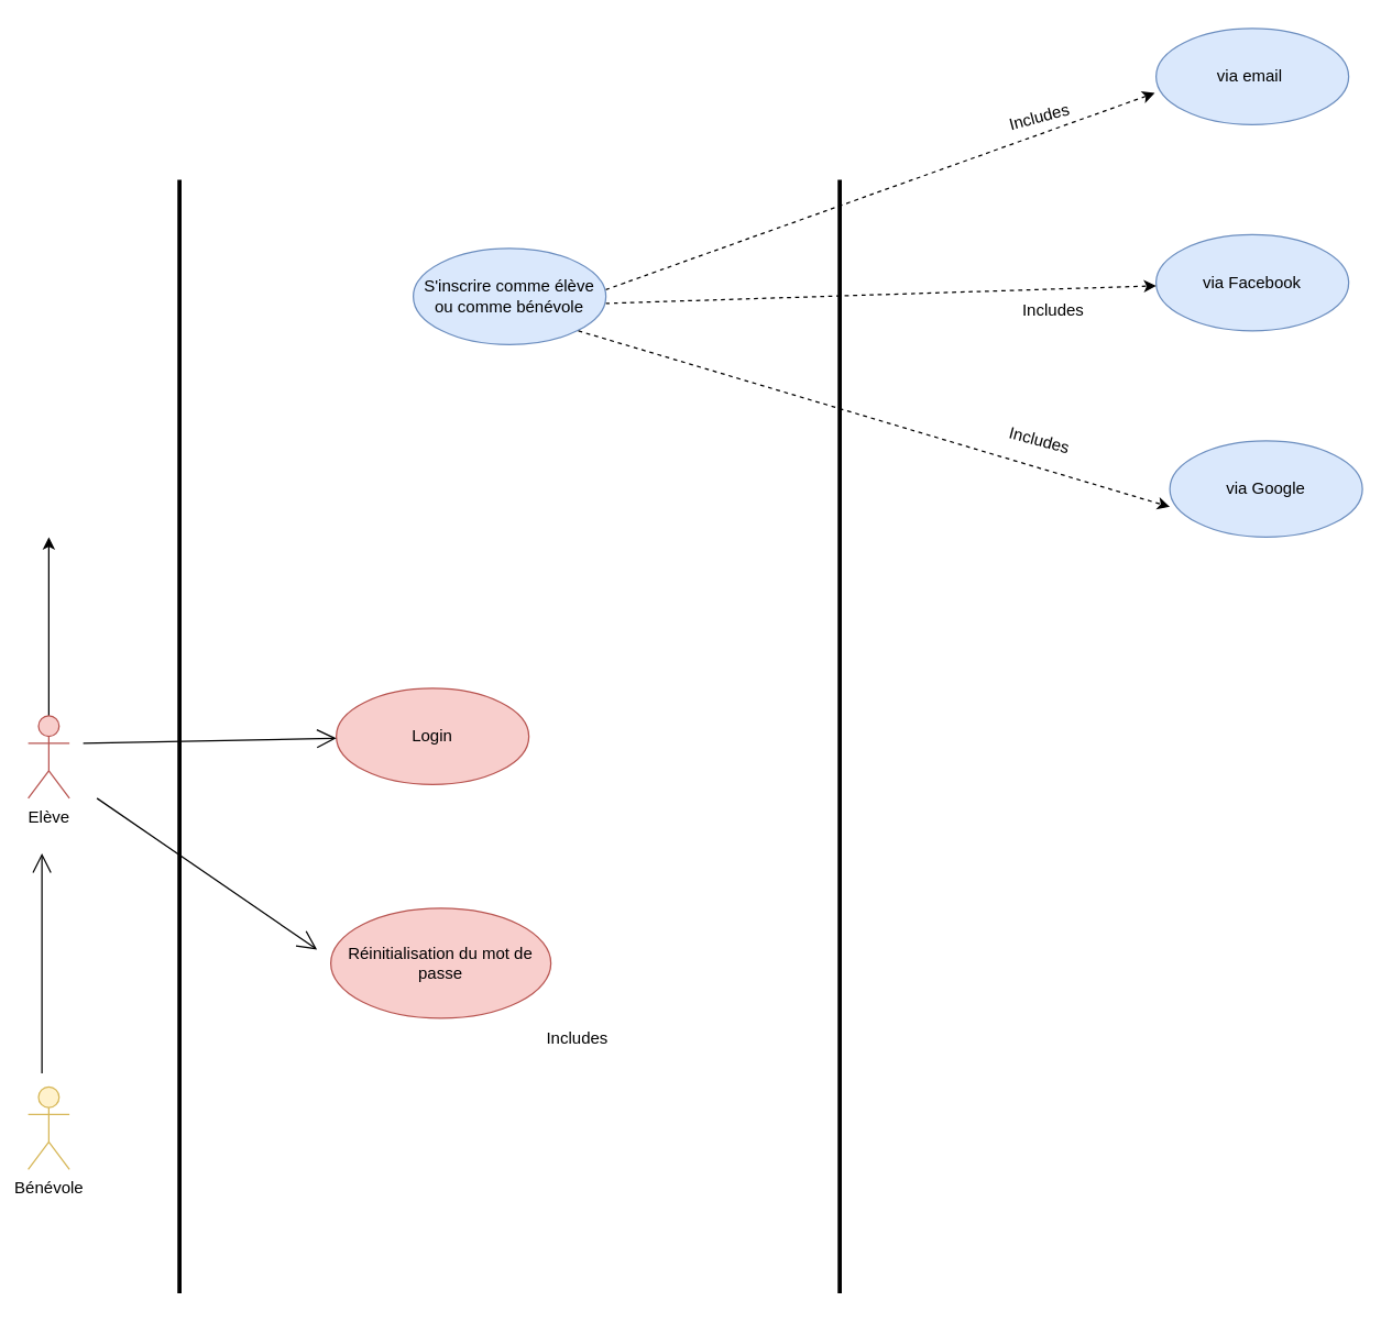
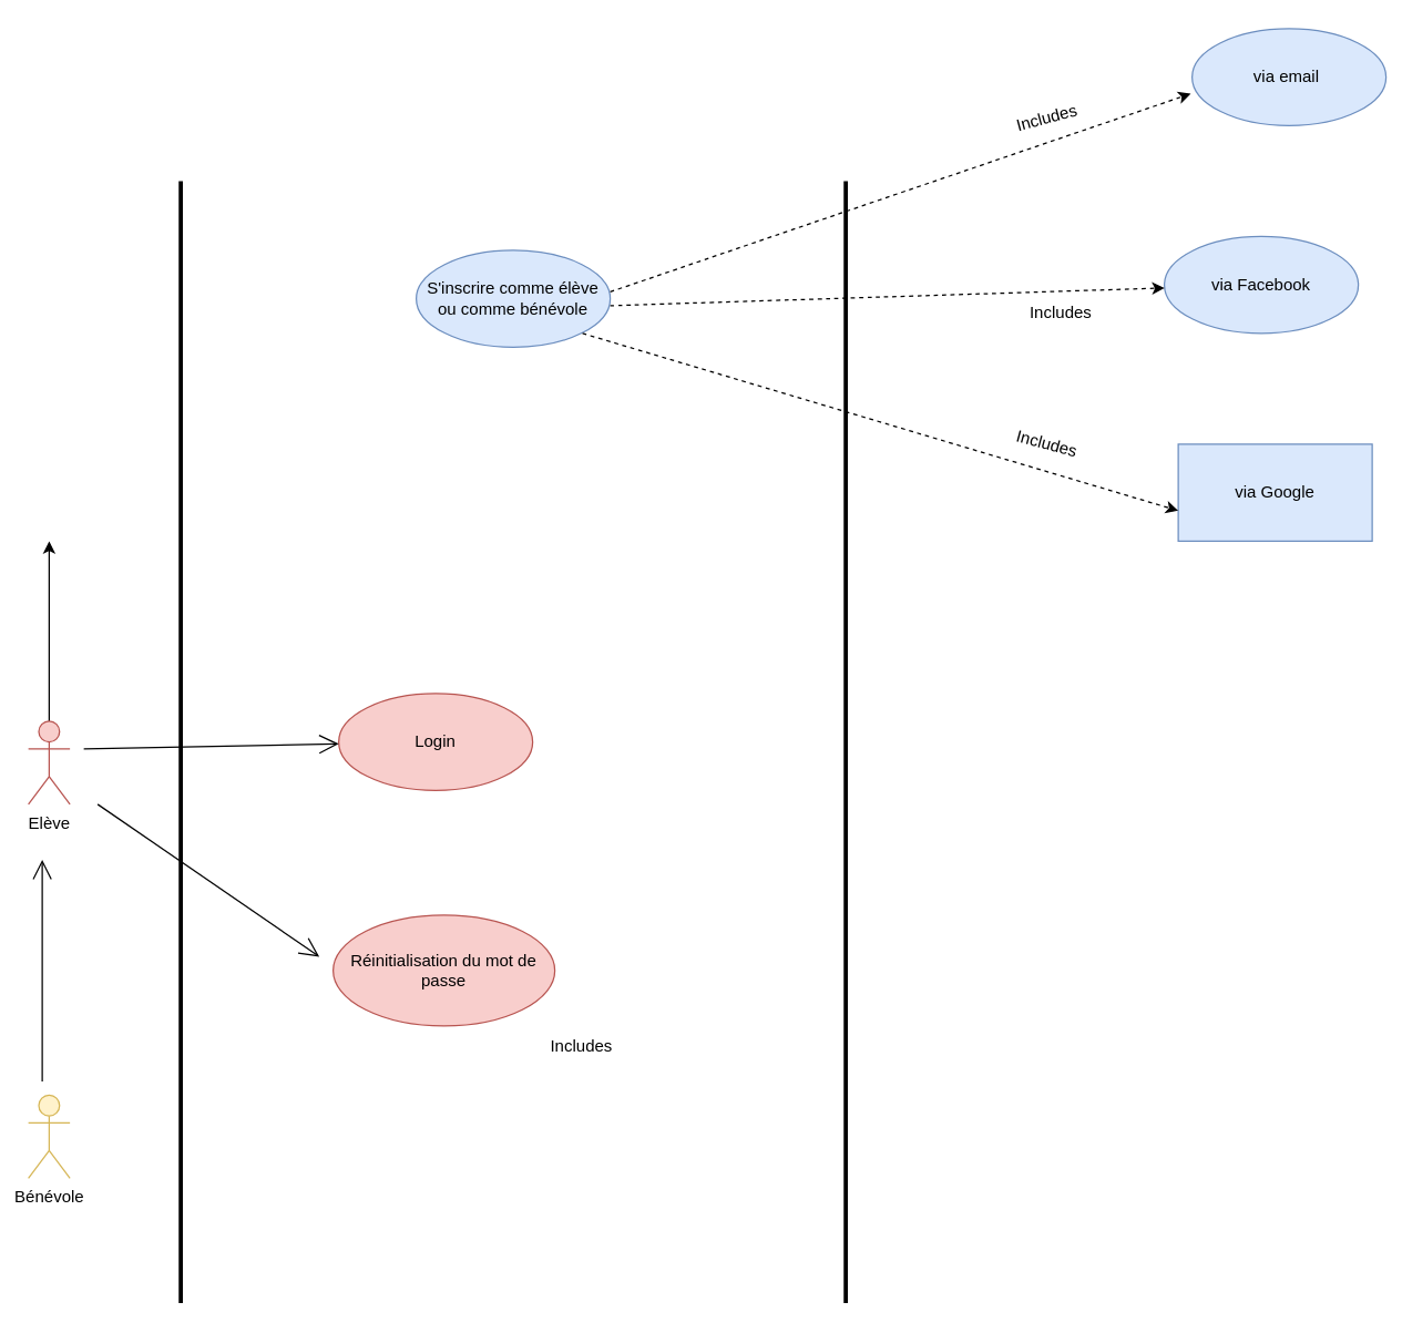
  <mxCell id="0" />
  <mxCell id="1" parent="0" />
  <mxCell id="2" style="edgeStyle=orthogonalEdgeStyle;rounded=0;orthogonalLoop=1;jettySize=auto;html=1;" parent="1" source="3" edge="1"><mxGeometry relative="1" as="geometry"><mxPoint x="35" y="390" as="targetPoint" /></mxGeometry></mxCell>
  <mxCell id="3" value="&lt;font style=&quot;vertical-align: inherit;&quot;&gt;&lt;font style=&quot;vertical-align: inherit;&quot;&gt;Elève&lt;/font&gt;&lt;/font&gt;" style="shape=umlActor;verticalLabelPosition=bottom;verticalAlign=top;html=1;fillColor=#f8cecc;strokeColor=#b85450;" parent="1" vertex="1"><mxGeometry x="20" y="520" width="30" height="60" as="geometry" /></mxCell>
  <mxCell id="4" value="&lt;font style=&quot;vertical-align: inherit;&quot;&gt;&lt;font style=&quot;vertical-align: inherit;&quot;&gt;Bénévole&lt;/font&gt;&lt;/font&gt;" style="shape=umlActor;verticalLabelPosition=bottom;verticalAlign=top;html=1;fillColor=#fff2cc;strokeColor=#d6b656;" parent="1" vertex="1"><mxGeometry x="20" y="790" width="30" height="60" as="geometry" /></mxCell>
  <mxCell id="5" value="&lt;font style=&quot;vertical-align: inherit;&quot;&gt;&lt;font style=&quot;vertical-align: inherit;&quot;&gt;&lt;font style=&quot;vertical-align: inherit;&quot;&gt;&lt;font style=&quot;vertical-align: inherit;&quot;&gt;Réinitialisation du mot de passe&lt;/font&gt;&lt;/font&gt;&lt;/font&gt;&lt;/font&gt;" style="ellipse;whiteSpace=wrap;html=1;fillColor=#f8cecc;strokeColor=#b85450;" parent="1" vertex="1"><mxGeometry x="240" y="660" width="160" height="80" as="geometry" /></mxCell>
  <mxCell id="6" value="&lt;font style=&quot;vertical-align: inherit;&quot;&gt;&lt;font style=&quot;vertical-align: inherit;&quot;&gt;Login&lt;/font&gt;&lt;/font&gt;" style="ellipse;whiteSpace=wrap;html=1;fillColor=#f8cecc;strokeColor=#b85450;" parent="1" vertex="1"><mxGeometry x="244" y="500" width="140" height="70" as="geometry" /></mxCell>
  <mxCell id="7" value="" style="endArrow=open;endFill=1;endSize=12;html=1;rounded=0;" parent="1" target="6" edge="1"><mxGeometry width="160" relative="1" as="geometry"><mxPoint x="60" y="540" as="sourcePoint" /><mxPoint x="220" y="540" as="targetPoint" /></mxGeometry></mxCell>
  <mxCell id="8" value="" style="endArrow=open;endFill=1;endSize=12;html=1;rounded=0;" parent="1" edge="1"><mxGeometry width="160" relative="1" as="geometry"><mxPoint x="30" y="780" as="sourcePoint" /><mxPoint x="30" y="620" as="targetPoint" /></mxGeometry></mxCell>
- <mxCell id="9" value="via Google" style="ellipse;whiteSpace=wrap;html=1;fillColor=#dae8fc;strokeColor=#6c8ebf;" parent="1" vertex="1"><mxGeometry x="850" y="320" width="140" height="70" as="geometry" /></mxCell>
+ <mxCell id="9" value="via Google" style="whiteSpace=wrap;html=1;fillColor=#dae8fc;strokeColor=#6c8ebf;rounded=0;" parent="1" vertex="1"><mxGeometry x="850" y="320" width="140" height="70" as="geometry" /></mxCell>
  <mxCell id="10" value="via Facebook" style="ellipse;whiteSpace=wrap;html=1;fillColor=#dae8fc;strokeColor=#6c8ebf;" parent="1" vertex="1"><mxGeometry x="840" width="140" height="70" as="geometry" y="170" /></mxCell>
- <mxCell id="11" value="via email&amp;nbsp;" style="ellipse;whiteSpace=wrap;html=1;fillColor=#dae8fc;strokeColor=#6c8ebf;" parent="1" vertex="1"><mxGeometry x="840" y="20" width="140" height="70" as="geometry" /></mxCell>
+ <mxCell id="11" value="via email&amp;nbsp;" style="ellipse;whiteSpace=wrap;html=1;fillColor=#dae8fc;strokeColor=#6c8ebf;" parent="1" vertex="1"><mxGeometry x="860" y="20" width="140" height="70" as="geometry" /></mxCell>
  <mxCell id="12" value="" style="endArrow=open;endFill=1;endSize=12;html=1;rounded=0;" parent="1" edge="1"><mxGeometry width="160" relative="1" as="geometry"><mxPoint x="70" y="580" as="sourcePoint" /><mxPoint x="230" y="690" as="targetPoint" /></mxGeometry></mxCell>
  <mxCell id="13" value="Includes" style="text;html=1;align=center;verticalAlign=middle;resizable=0;points=[];autosize=1;strokeColor=none;fillColor=none;" parent="1" vertex="1"><mxGeometry x="384" y="740" width="70" height="30" as="geometry" /></mxCell>
  <mxCell id="14" value="S'inscrire comme élève ou comme bénévole" style="ellipse;whiteSpace=wrap;html=1;fillColor=#dae8fc;strokeColor=#6c8ebf;" parent="1" vertex="1"><mxGeometry x="300" y="180" width="140" height="70" as="geometry" /></mxCell>
  <mxCell id="15" value="" style="endArrow=none;html=1;rounded=0;strokeWidth=3;" parent="1" edge="1"><mxGeometry width="50" height="50" relative="1" as="geometry"><mxPoint x="610" y="940" as="sourcePoint" /><mxPoint x="610" y="130" as="targetPoint" /></mxGeometry></mxCell>
  <mxCell id="16" value="Includes" style="text;html=1;align=center;verticalAlign=middle;resizable=0;points=[];autosize=1;strokeColor=none;fillColor=none;rotation=-15;" parent="1" vertex="1"><mxGeometry x="720" y="70" width="70" height="30" as="geometry" /></mxCell>
  <mxCell id="17" value="Includes" style="text;html=1;align=center;verticalAlign=middle;resizable=0;points=[];autosize=1;strokeColor=none;fillColor=none;rotation=15;" parent="1" vertex="1"><mxGeometry x="720" y="305" width="70" height="30" as="geometry" /></mxCell>
  <mxCell id="18" value="Includes" style="text;html=1;align=center;verticalAlign=middle;resizable=0;points=[];autosize=1;strokeColor=none;fillColor=none;" parent="1" vertex="1"><mxGeometry x="730" y="210" width="70" height="30" as="geometry" /></mxCell>
  <mxCell id="19" value="" style="endArrow=none;html=1;rounded=0;strokeWidth=3;" parent="1" edge="1"><mxGeometry width="50" height="50" relative="1" as="geometry"><mxPoint x="130" y="940" as="sourcePoint" /><mxPoint x="130" y="130" as="targetPoint" /></mxGeometry></mxCell>
  <mxCell id="20" value="" style="endArrow=classic;html=1;rounded=0;strokeColor=default;strokeWidth=1;curved=1;entryX=-0.007;entryY=0.671;entryDx=0;entryDy=0;entryPerimeter=0;dashed=1;" parent="1" target="11" edge="1"><mxGeometry width="50" height="50" relative="1" as="geometry"><mxPoint x="440" y="210" as="sourcePoint" /><mxPoint x="490" y="160" as="targetPoint" /></mxGeometry></mxCell>
  <mxCell id="21" value="" style="endArrow=classic;html=1;rounded=0;strokeColor=default;strokeWidth=1;curved=1;dashed=1;" parent="1" target="10" edge="1"><mxGeometry width="50" height="50" relative="1" as="geometry"><mxPoint x="440" y="220" as="sourcePoint" /><mxPoint x="490" as="targetPoint" y="170" /></mxGeometry></mxCell>
  <mxCell id="22" value="" style="endArrow=classic;html=1;rounded=0;strokeColor=default;strokeWidth=1;curved=1;entryX=0;entryY=0.686;entryDx=0;entryDy=0;entryPerimeter=0;dashed=1;" parent="1" target="9" edge="1"><mxGeometry width="50" height="50" relative="1" as="geometry"><mxPoint x="420" y="240" as="sourcePoint" /><mxPoint x="470" y="190" as="targetPoint" /></mxGeometry></mxCell>
